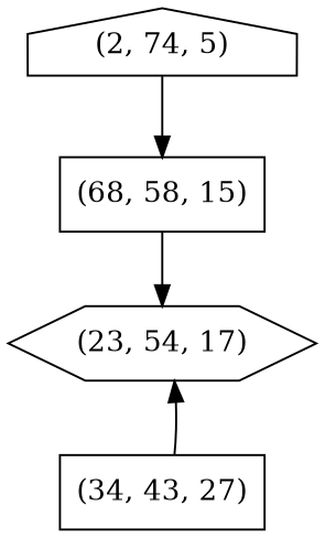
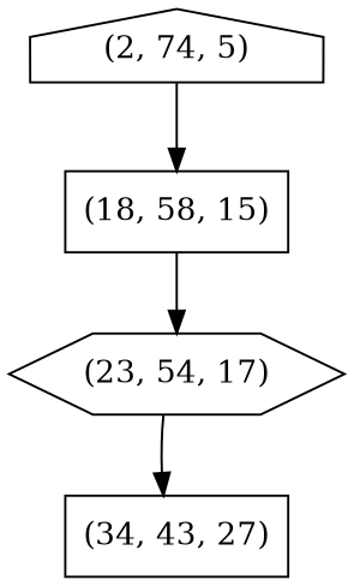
  digraph {
    node [shape=box]
    n1 [label="(2, 74, 5)" shape=house]
-   "(18, 58, 15)" [label="(68, 58, 15)"]
+   "(18, 58, 15)"
    "(23, 54, 17)" [shape=hexagon]
    "(34, 43, 27)"
    n1 -> "(18, 58, 15)"
    "(18, 58, 15)" -> "(23, 54, 17)"
-   "(34, 43, 27)" -> "(23, 54, 17)"
+   "(23, 54, 17)" -> "(34, 43, 27)"
  }
